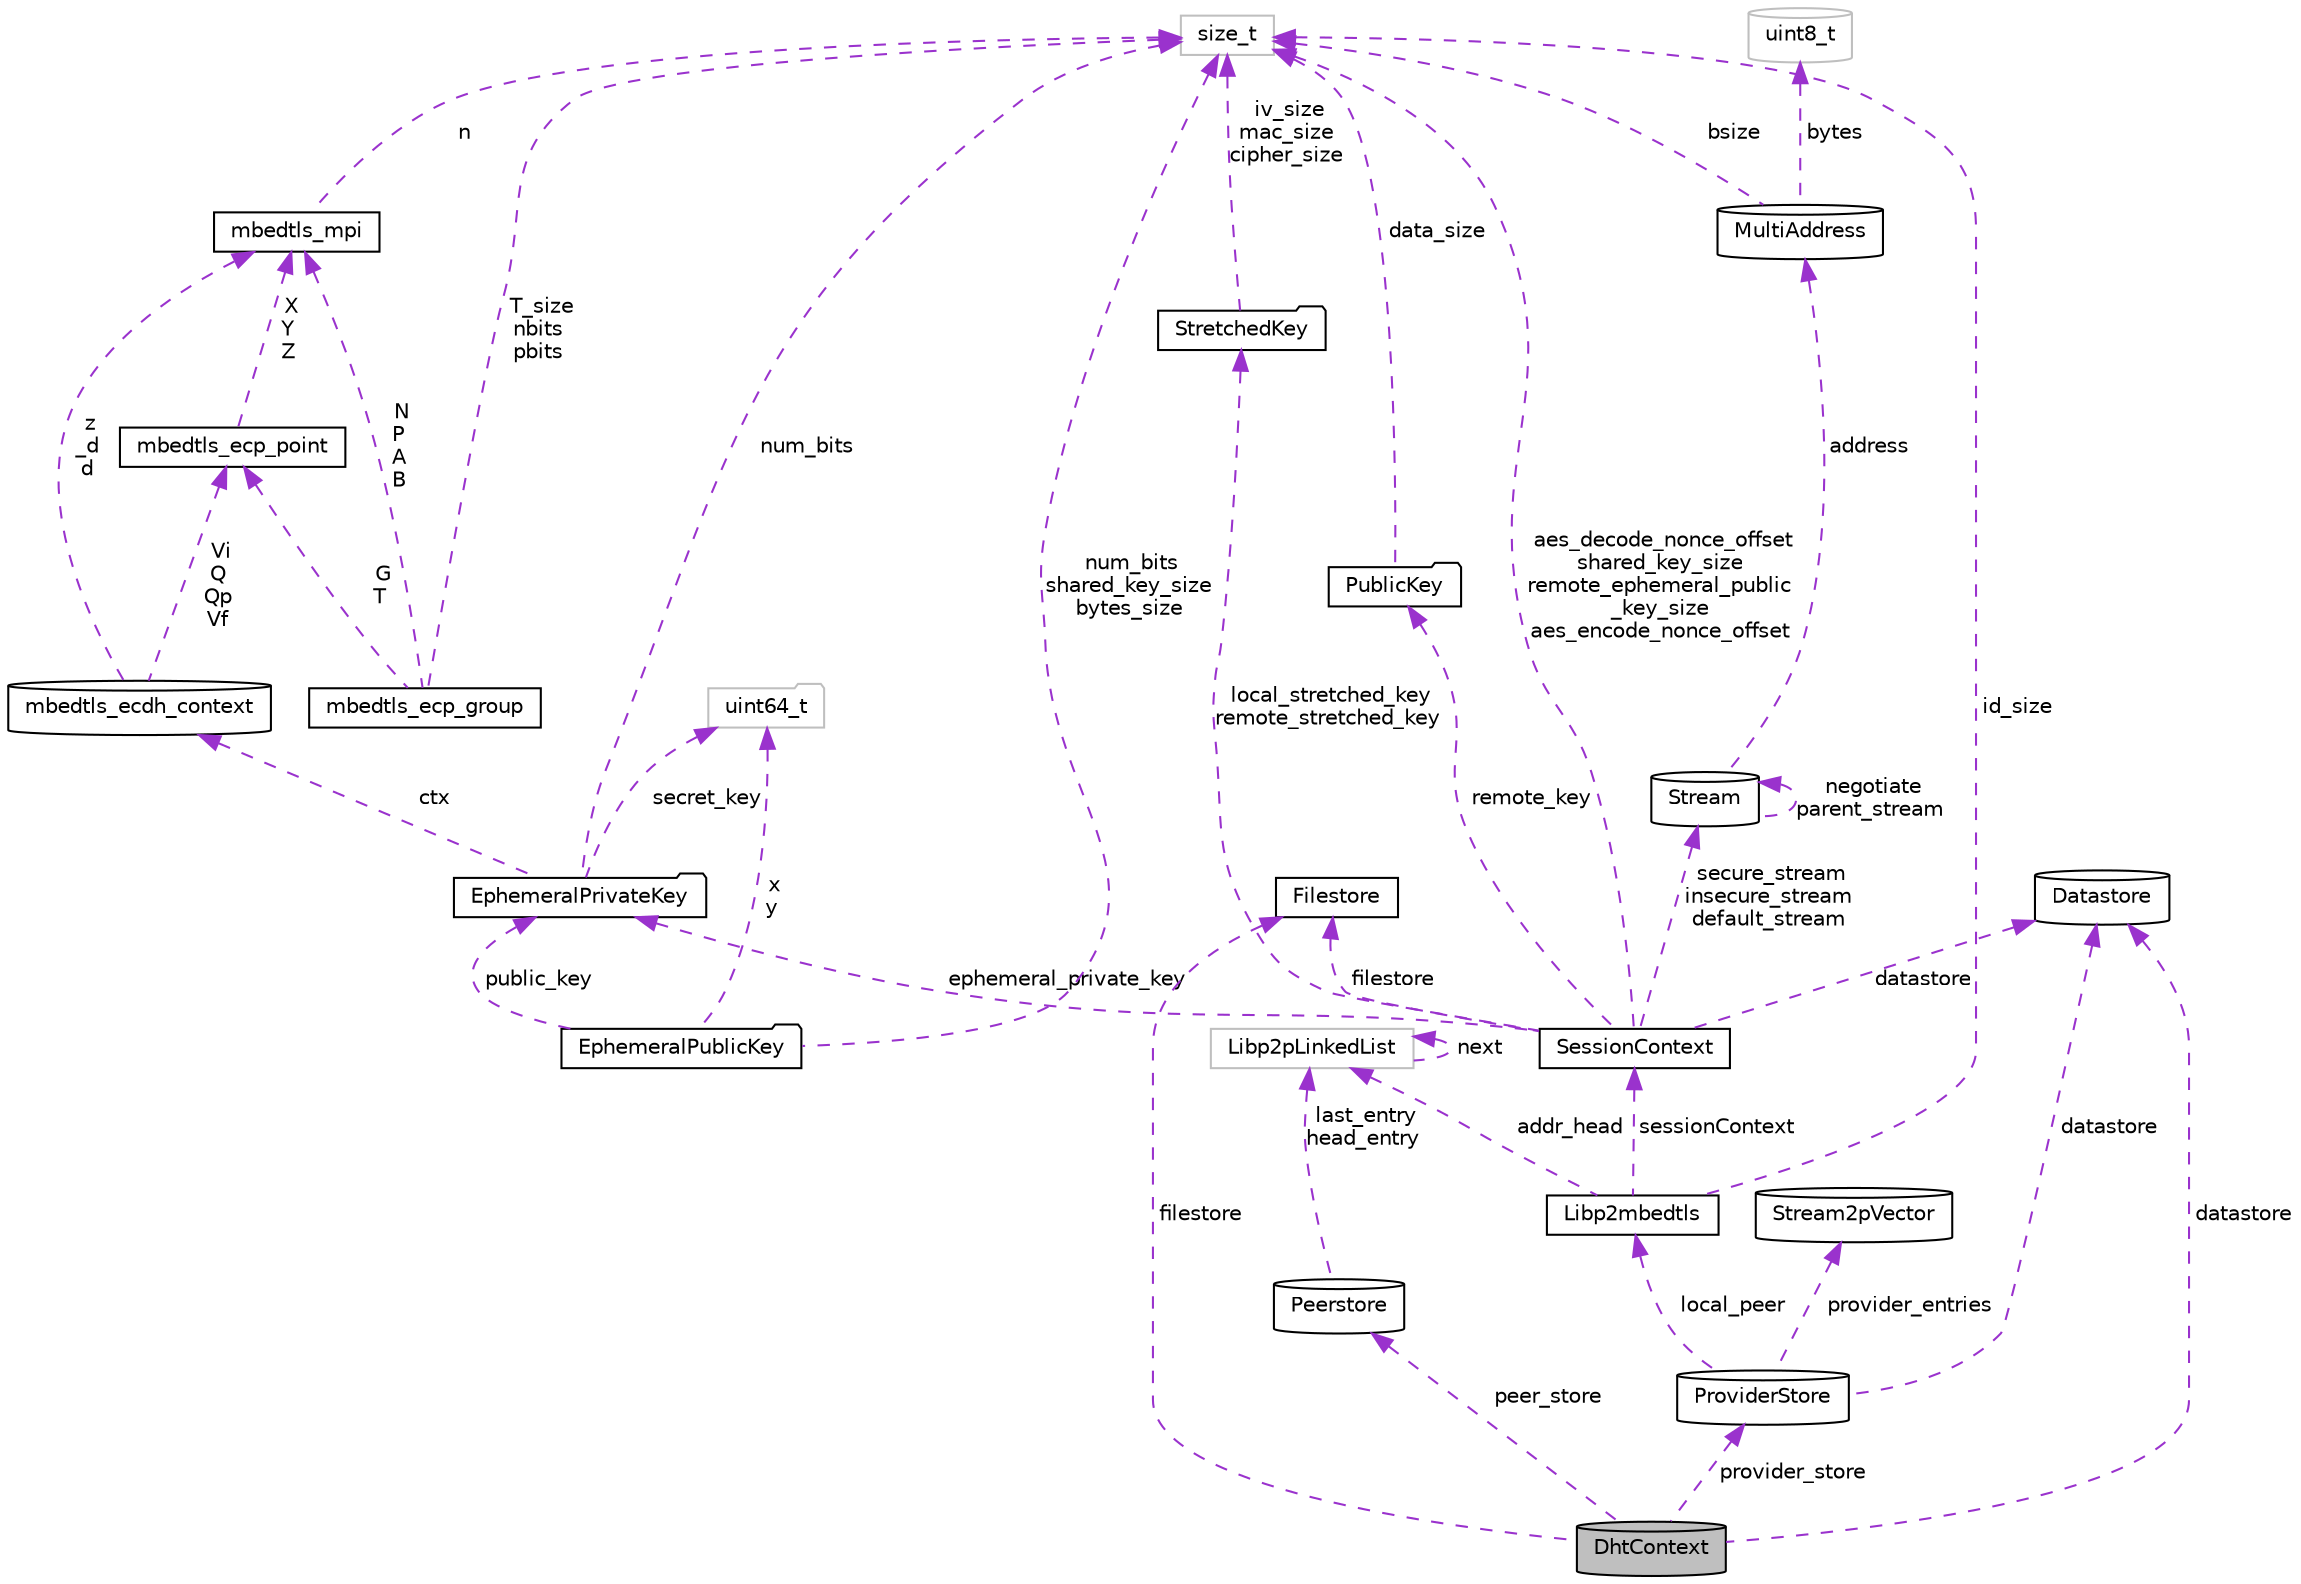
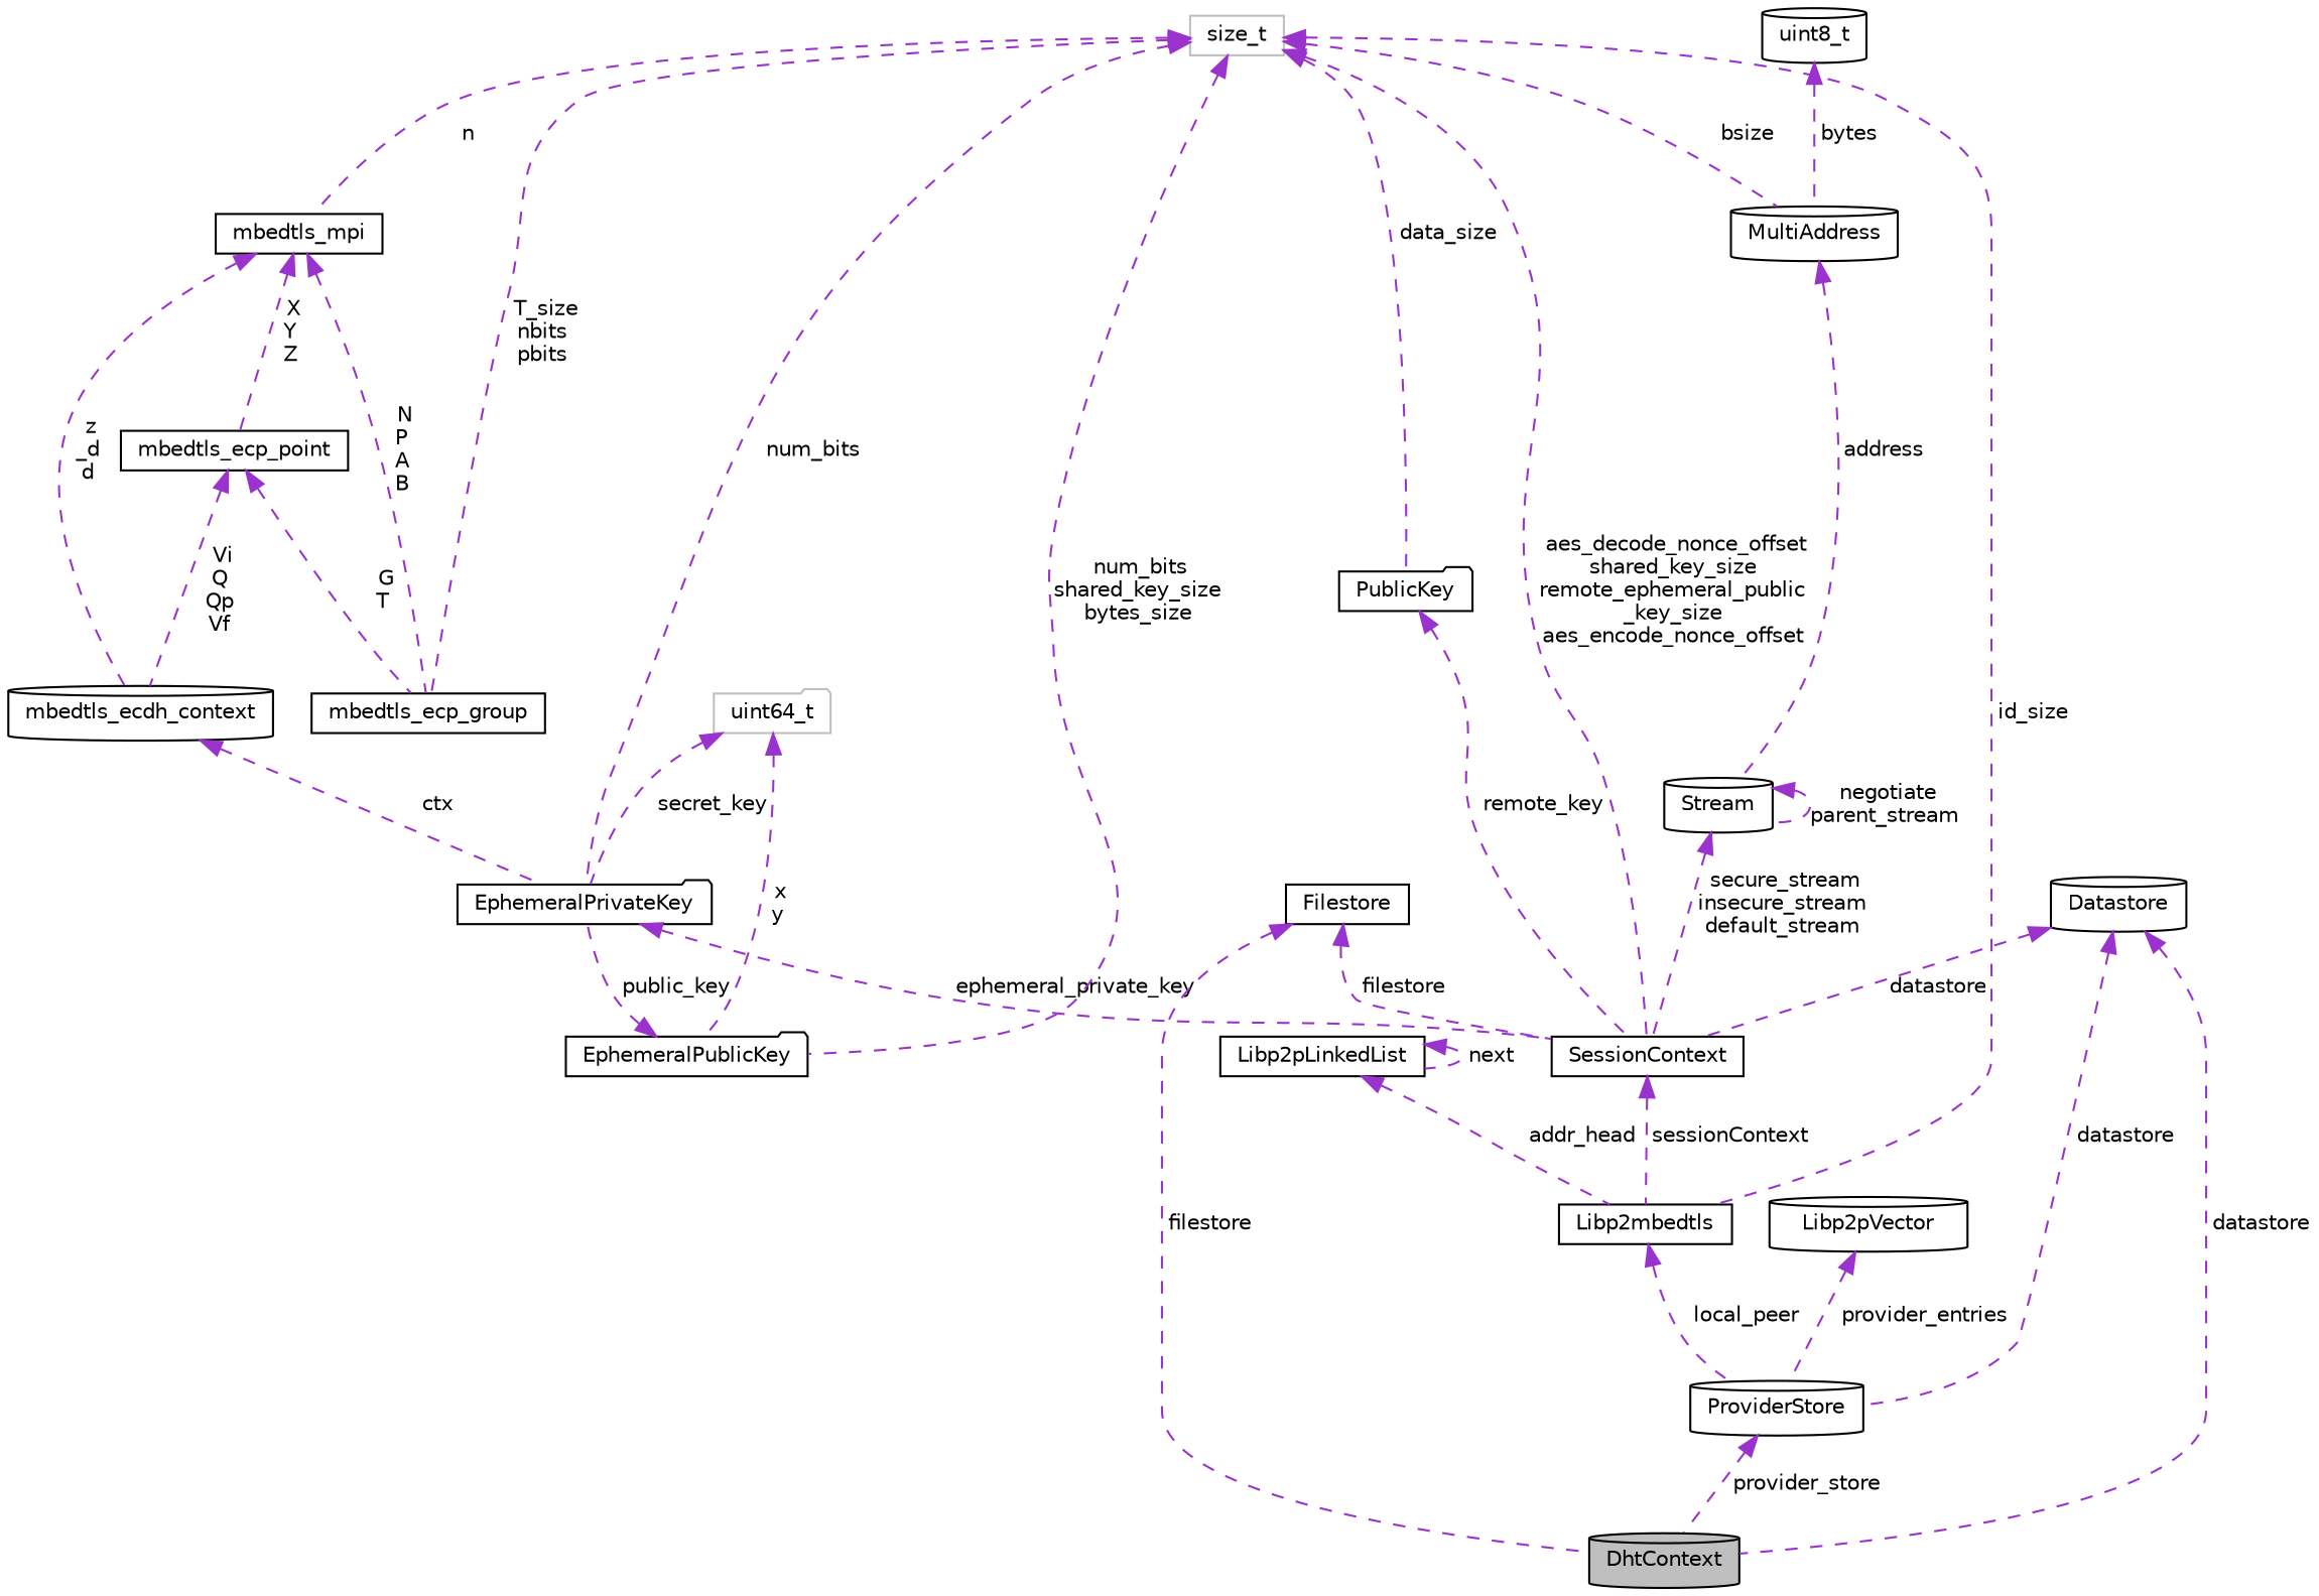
  digraph {
    node [color=black fillcolor=white fontname=Helvetica fontsize=10 shape=cylinder style=filled]
    edge [color=darkorchid3 dir=back fontname=Helvetica fontsize=10 labelfontname=Helvetica labelfontsize=10 style=dashed]
    n1 [fillcolor=grey75 fontcolor=black height=0.2 label=DhtContext width=0.4]
    n2 [height=0.2 label=ProviderStore width=0.4]
-   n3 [height=0.2 label=Stream2pVector width=0.4]
+   n3 [height=0.2 label=Libp2pVector width=0.4]
    n4 [height=0.2 label=Libp2mbedtls shape=box width=0.4]
    n5 [height=0.2 label=SessionContext shape=box width=0.4]
    n6 [height=0.2 label=EphemeralPrivateKey shape=folder width=0.4]
    n7 [color=grey75 height=0.2 label=uint64_t shape=folder width=0.4]
    n8 [height=0.2 label=EphemeralPublicKey shape=folder width=0.4]
    n9 [color=grey75 height=0.2 label=size_t shape=box width=0.4]
    n10 [height=0.2 label=mbedtls_ecp_group shape=box width=0.4]
    n11 [height=0.2 label=mbedtls_mpi shape=box width=0.4]
-   n12 [height=0.2 label=StretchedKey shape=folder width=0.4]
    n13 [height=0.2 label=PublicKey shape=folder width=0.4]
    n14 [height=0.2 label=MultiAddress width=0.4]
    n15 [height=0.2 label=mbedtls_ecdh_context width=0.4]
    n16 [height=0.2 label=mbedtls_ecp_point shape=box width=0.4]
    n17 [height=0.2 label=Stream width=0.4]
    n18 [height=0.2 label=Filestore shape=box width=0.4]
    n19 [height=0.2 label=Datastore width=0.4]
-   n20 [color=grey75 height=0.2 label=uint8_t width=0.4]
-   n21 [color=grey75 height=0.2 label=Libp2pLinkedList shape=box width=0.4]
-   n22 [height=0.2 label=Peerstore width=0.4]
+   n20 [height=0.2 label=uint8_t width=0.4]
+   n21 [height=0.2 label=Libp2pLinkedList shape=box width=0.4]
    n2 -> n1 [label=" provider_store"]
    n3 -> n2 [label=" provider_entries"]
    n4 -> n2 [label=" local_peer"]
    n5 -> n4 [label=" sessionContext"]
    n6 -> n5 [label=" ephemeral_private_key"]
    n7 -> n6 [label=" secret_key"]
    n7 -> n8 [label=" x\ny"]
-   n6 -> n8 [label=" public_key"]
+   n8 -> n6 [label=" public_key"]
    n9 -> n4 [label=" id_size"]
    n9 -> n5 [label=" aes_decode_nonce_offset\nshared_key_size\nremote_ephemeral_public\l_key_size\naes_encode_nonce_offset"]
    n9 -> n6 [label=" num_bits"]
    n9 -> n8 [label=" num_bits\nshared_key_size\nbytes_size"]
    n9 -> n10 [label=" T_size\nnbits\npbits"]
    n9 -> n11 [label=" n"]
-   n9 -> n12 [label=" iv_size\nmac_size\ncipher_size"]
    n9 -> n13 [label=" data_size"]
    n9 -> n14 [label=" bsize"]
    n11 -> n10 [label=" N\nP\nA\nB"]
    n11 -> n15 [label=" z\n_d\nd"]
    n11 -> n16 [label=" X\nY\nZ"]
-   n12 -> n5 [label=" local_stretched_key\nremote_stretched_key"]
    n13 -> n5 [label=" remote_key"]
    n14 -> n17 [label=" address"]
    n15 -> n6 [label=" ctx"]
    n16 -> n10 [label=" G\nT"]
    n16 -> n15 [label=" Vi\nQ\nQp\nVf"]
    n17 -> n5 [label=" secure_stream\ninsecure_stream\ndefault_stream"]
    n17 -> n17 [label=" negotiate\nparent_stream"]
    n18 -> n1 [label=" filestore"]
    n18 -> n5 [label=" filestore"]
    n19 -> n1 [label=" datastore"]
    n19 -> n2 [label=" datastore"]
    n19 -> n5 [label=" datastore"]
    n20 -> n14 [label=" bytes"]
    n21 -> n4 [label=" addr_head"]
    n21 -> n21 [label=" next"]
-   n21 -> n22 [label=" last_entry\nhead_entry"]
-   n22 -> n1 [label=" peer_store"]
  }
